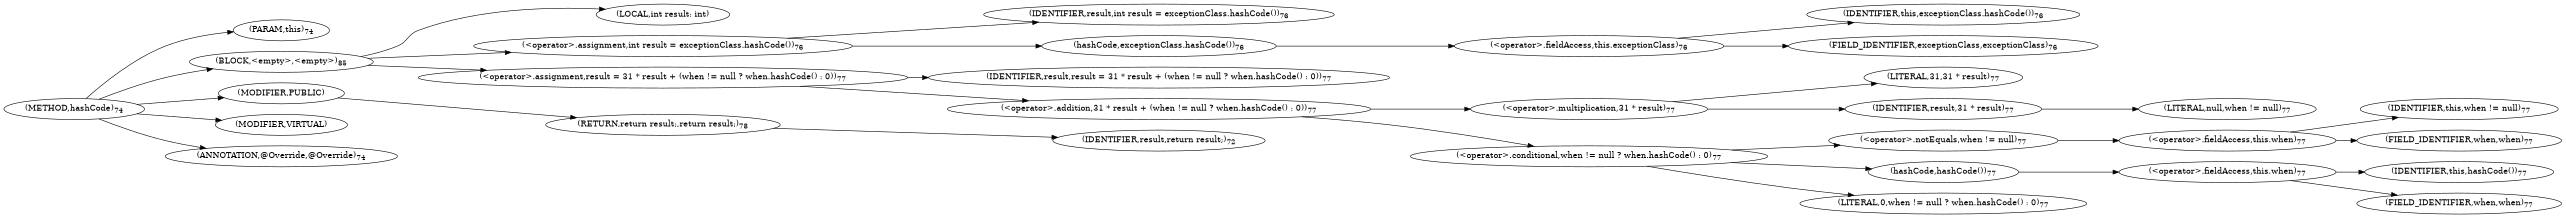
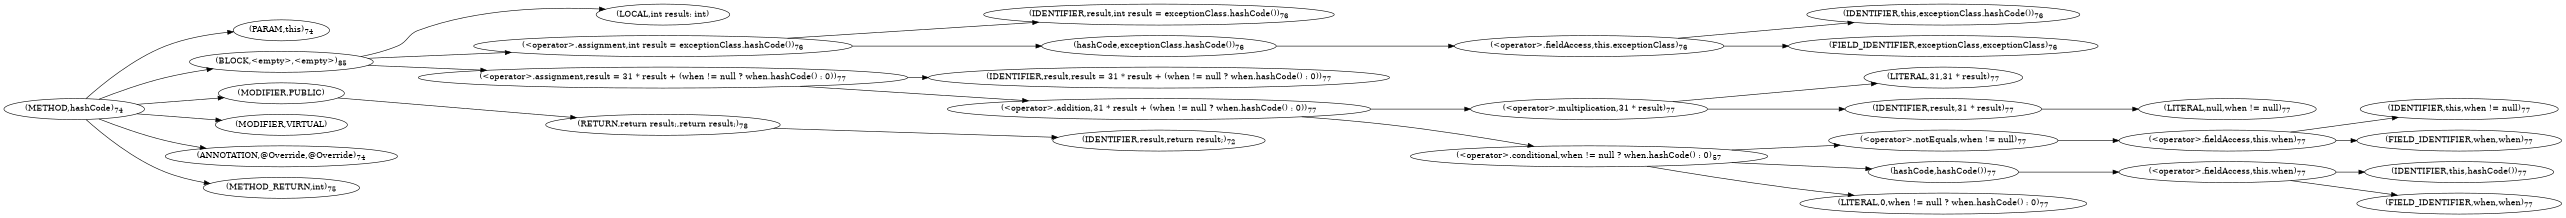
  digraph {
    rankdir=LR
    n1 [label=<(METHOD,hashCode)<SUB>74</SUB>>]
    n2 [label=<(PARAM,this)<SUB>74</SUB>>]
    n3 [label=<(BLOCK,&lt;empty&gt;,&lt;empty&gt;)<SUB>85</SUB>>]
    n4 [label=<(MODIFIER,PUBLIC)>]
    n5 [label=<(MODIFIER,VIRTUAL)>]
    n6 [label=<(ANNOTATION,@Override,@Override)<SUB>74</SUB>>]
+   n7 [label=<(METHOD_RETURN,int)<SUB>75</SUB>>]
    n8 [label=<(LOCAL,int result: int)>]
    n9 [label=<(&lt;operator&gt;.assignment,int result = exceptionClass.hashCode())<SUB>76</SUB>>]
    n10 [label=<(&lt;operator&gt;.assignment,result = 31 * result + (when != null ? when.hashCode() : 0))<SUB>77</SUB>>]
    n11 [label=<(RETURN,return result;,return result;)<SUB>78</SUB>>]
    n12 [label=<(IDENTIFIER,result,int result = exceptionClass.hashCode())<SUB>76</SUB>>]
    n13 [label=<(hashCode,exceptionClass.hashCode())<SUB>76</SUB>>]
    n14 [label=<(IDENTIFIER,result,result = 31 * result + (when != null ? when.hashCode() : 0))<SUB>77</SUB>>]
    n15 [label=<(&lt;operator&gt;.addition,31 * result + (when != null ? when.hashCode() : 0))<SUB>77</SUB>>]
    n16 [label=<(IDENTIFIER,result,return result;)<SUB>72</SUB>>]
    n17 [label=<(&lt;operator&gt;.fieldAccess,this.exceptionClass)<SUB>76</SUB>>]
    n18 [label=<(IDENTIFIER,this,exceptionClass.hashCode())<SUB>76</SUB>>]
    n19 [label=<(FIELD_IDENTIFIER,exceptionClass,exceptionClass)<SUB>76</SUB>>]
    n20 [label=<(&lt;operator&gt;.multiplication,31 * result)<SUB>77</SUB>>]
-   n21 [label=<(&lt;operator&gt;.conditional,when != null ? when.hashCode() : 0)<SUB>77</SUB>>]
+   n21 [label=<(&lt;operator&gt;.conditional,when != null ? when.hashCode() : 0)<SUB>57</SUB>>]
    n22 [label=<(LITERAL,31,31 * result)<SUB>77</SUB>>]
    n23 [label=<(IDENTIFIER,result,31 * result)<SUB>77</SUB>>]
    n24 [label=<(&lt;operator&gt;.notEquals,when != null)<SUB>77</SUB>>]
    n25 [label=<(hashCode,hashCode())<SUB>77</SUB>>]
    n26 [label=<(LITERAL,0,when != null ? when.hashCode() : 0)<SUB>77</SUB>>]
    n27 [label=<(LITERAL,null,when != null)<SUB>77</SUB>>]
    n28 [label=<(&lt;operator&gt;.fieldAccess,this.when)<SUB>77</SUB>>]
    n29 [label=<(&lt;operator&gt;.fieldAccess,this.when)<SUB>77</SUB>>]
    n30 [label=<(IDENTIFIER,this,when != null)<SUB>77</SUB>>]
    n31 [label=<(FIELD_IDENTIFIER,when,when)<SUB>77</SUB>>]
    n32 [label=<(IDENTIFIER,this,hashCode())<SUB>77</SUB>>]
    n33 [label=<(FIELD_IDENTIFIER,when,when)<SUB>77</SUB>>]
    n1 -> n2
    n1 -> n3
    n1 -> n4
    n1 -> n5
    n1 -> n6
+   n1 -> n7
    n3 -> n8
    n3 -> n9
    n3 -> n10
    n4 -> n11
    n9 -> n12
    n9 -> n13
    n10 -> n14
    n10 -> n15
    n11 -> n16
    n13 -> n17
    n15 -> n20
    n15 -> n21
    n17 -> n18
    n17 -> n19
    n20 -> n22
    n20 -> n23
    n21 -> n24
    n21 -> n25
    n21 -> n26
    n23 -> n27
    n24 -> n28
    n25 -> n29
    n28 -> n30
    n28 -> n31
    n29 -> n32
    n29 -> n33
  }
